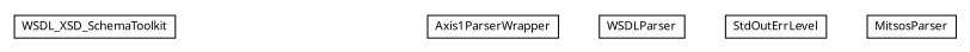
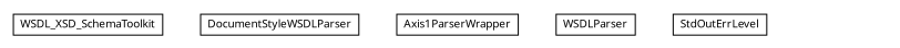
  digraph {
    nodesep=0.25
    ranksep=0.5
    fontname="Noto Sans"
    node [fontcolor=black fontname="Noto Sans" fontsize=10.0 shape=plaintext]
    n1 [label=<<table title="org.universAAL.ri.wsdlToolkit.parser.WSDL_XSD_SchemaToolkit" border="0" cellborder="1" cellspacing="0" cellpadding="2" port="p" href="./WSDL_XSD_SchemaToolkit.html"> 		<tr><td><table border="0" cellspacing="0" cellpadding="1"> <tr><td align="center" balign="center"> WSDL_XSD_SchemaToolkit </td></tr> 		</table></td></tr> 		</table>>]
+   n2 [label=<<table title="org.universAAL.ri.wsdlToolkit.parser.DocumentStyleWSDLParser" border="0" cellborder="1" cellspacing="0" cellpadding="2" port="p" href="./DocumentStyleWSDLParser.html"> 		<tr><td><table border="0" cellspacing="0" cellpadding="1"> <tr><td align="center" balign="center"> DocumentStyleWSDLParser </td></tr> 		</table></td></tr> 		</table>>]
    n3 [label=<<table title="org.universAAL.ri.wsdlToolkit.parser.Axis1ParserWrapper" border="0" cellborder="1" cellspacing="0" cellpadding="2" port="p" href="./Axis1ParserWrapper.html"> 		<tr><td><table border="0" cellspacing="0" cellpadding="1"> <tr><td align="center" balign="center"> Axis1ParserWrapper </td></tr> 		</table></td></tr> 		</table>>]
    n4 [label=<<table title="org.universAAL.ri.wsdlToolkit.parser.WSDLParser" border="0" cellborder="1" cellspacing="0" cellpadding="2" port="p" href="./WSDLParser.html"> 		<tr><td><table border="0" cellspacing="0" cellpadding="1"> <tr><td align="center" balign="center"> WSDLParser </td></tr> 		</table></td></tr> 		</table>>]
    n5 [label=<<table title="org.universAAL.ri.wsdlToolkit.parser.StdOutErrLevel" border="0" cellborder="1" cellspacing="0" cellpadding="2" port="p" href="./StdOutErrLevel.html"> 		<tr><td><table border="0" cellspacing="0" cellpadding="1"> <tr><td align="center" balign="center"> StdOutErrLevel </td></tr> 		</table></td></tr> 		</table>>]
-   n6 [label=<<table title="org.universAAL.ri.wsdlToolkit.parser.MitsosParser" border="0" cellborder="1" cellspacing="0" cellpadding="2" port="p" href="./MitsosParser.html"> 		<tr><td><table border="0" cellspacing="0" cellpadding="1"> <tr><td align="center" balign="center"> MitsosParser </td></tr> 		</table></td></tr> 		</table>>]
  }
